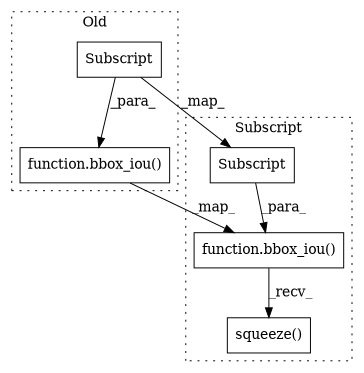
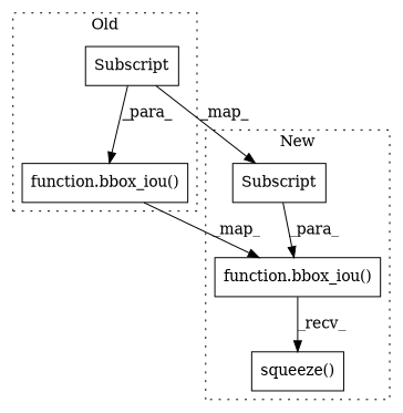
  digraph {
    node [a=75 l="7,0" shape=box]
    n1 [l="9,28" label="function.bbox_iou()" s="5782,5806"]
    n2 [a=63 label=Subscript s="5799,0"]
    n3 [l="9,12" label="function.bbox_iou()" s="5782,5804"]
    n4 [a=63 label=Subscript s="5797,0"]
    n5 [l=44 label="squeeze()" s=5782]
    subgraph cluster_1 {
      label=Old
      style=dotted
      n1
      n2
    }
    subgraph cluster_2 {
-     label=Subscript
+     label=New
      style=dotted
      n3
      n4
      n5
    }
    n1 -> n3 [label=_map_]
    n2 -> n1 [label=_para_]
    n2 -> n4 [label=_map_]
    n3 -> n5 [label=_recv_]
    n4 -> n3 [label=_para_]
  }
